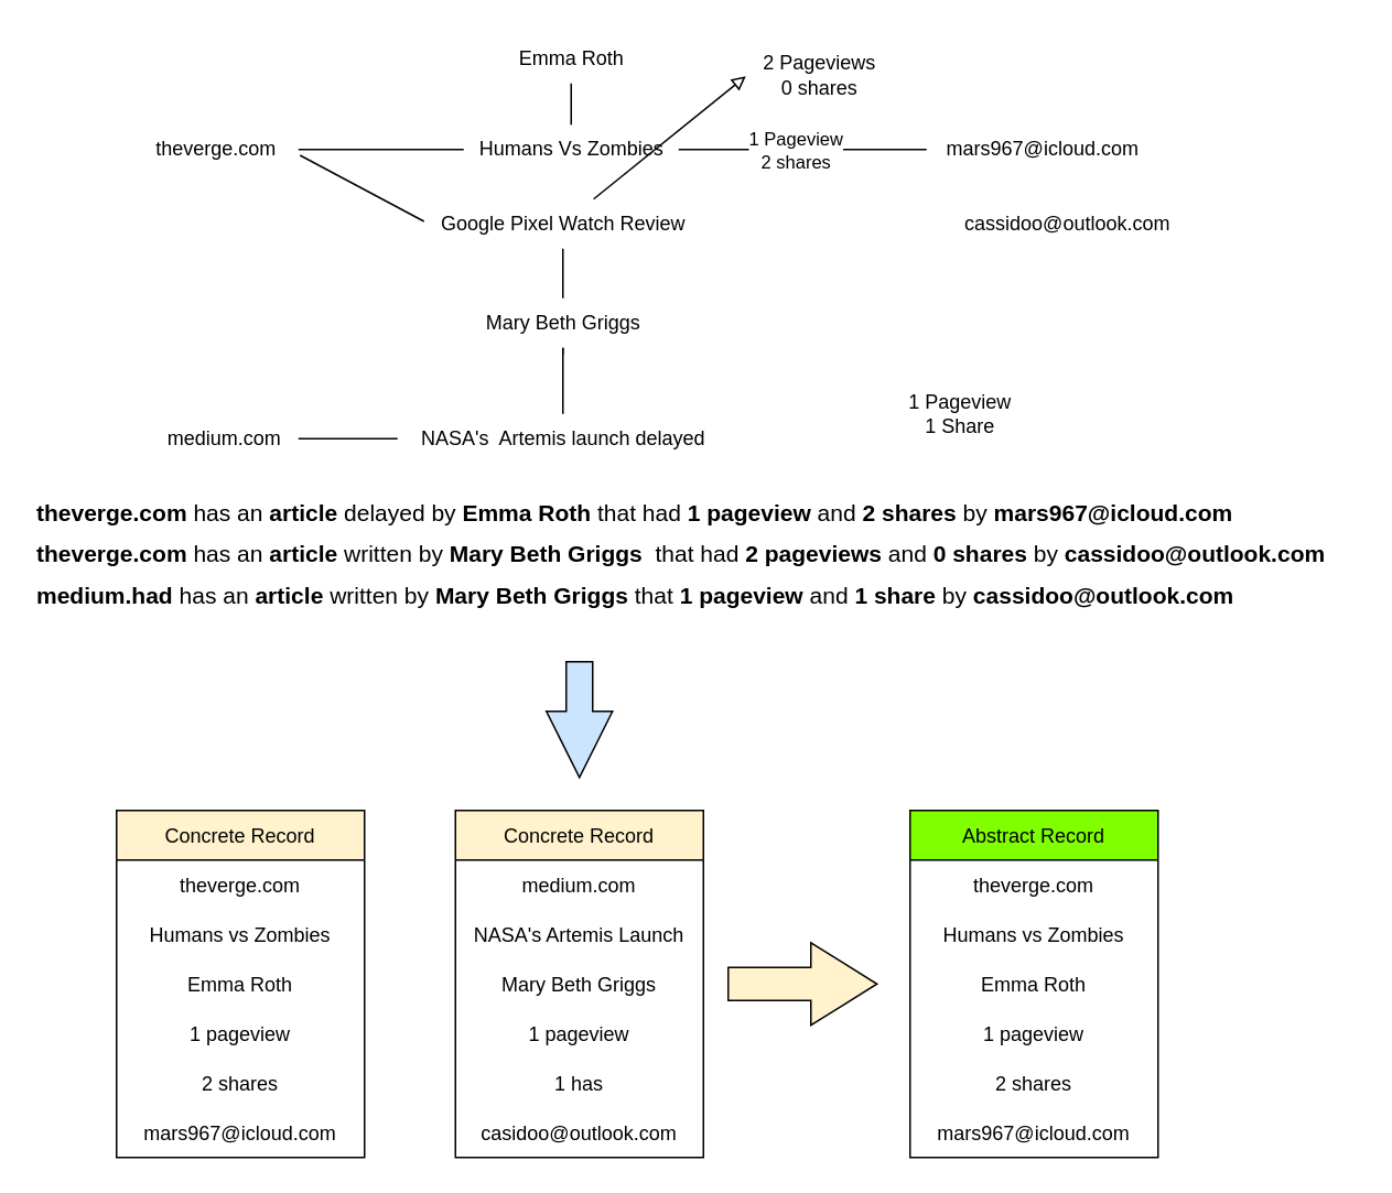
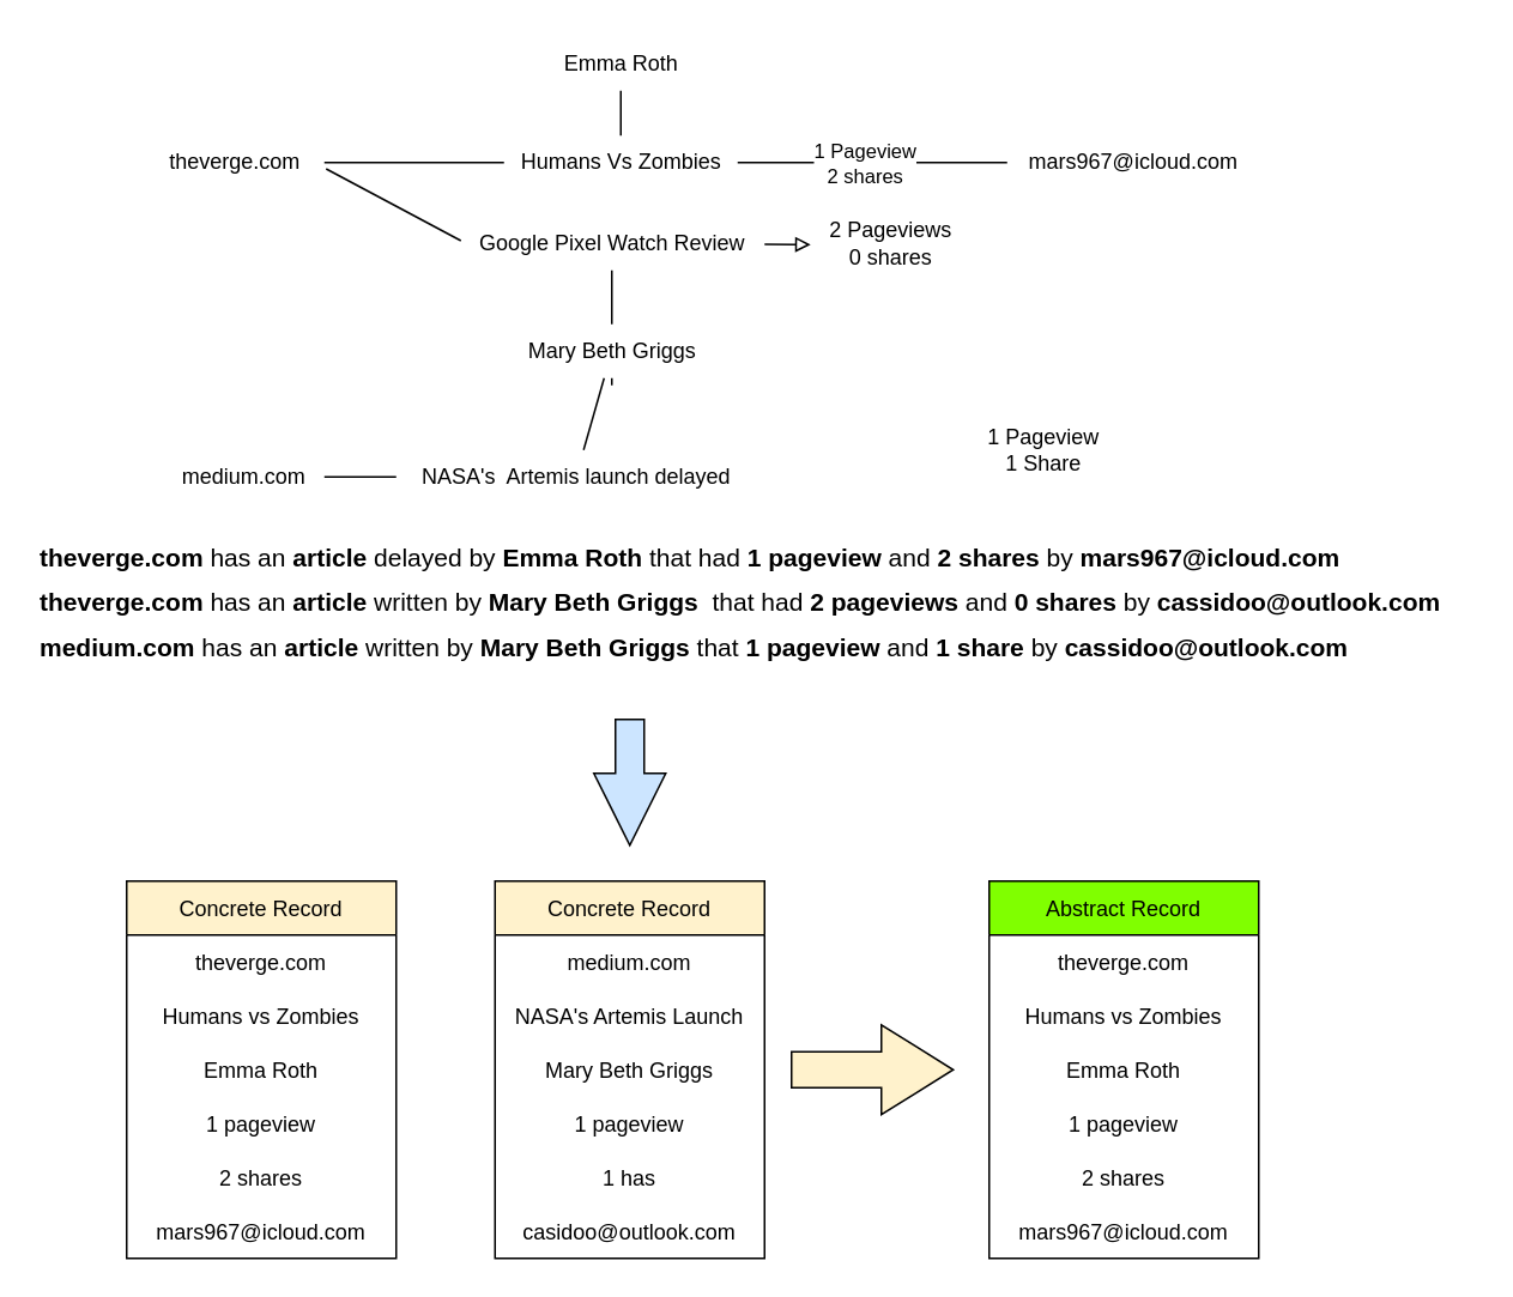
  <mxCell id="0" />
  <mxCell id="1" parent="0" />
  <mxCell id="2" style="edgeStyle=orthogonalEdgeStyle;rounded=0;orthogonalLoop=1;jettySize=auto;html=1;endArrow=none;endFill=0;" edge="1" parent="1" source="4" target="7"><mxGeometry relative="1" as="geometry" /></mxCell>
  <mxCell id="3" style="rounded=0;orthogonalLoop=1;jettySize=auto;html=1;entryX=0.006;entryY=0.45;entryDx=0;entryDy=0;entryPerimeter=0;endArrow=none;endFill=0;exitX=1.01;exitY=0.617;exitDx=0;exitDy=0;exitPerimeter=0;" edge="1" parent="1" source="4" target="11"><mxGeometry relative="1" as="geometry" /></mxCell>
  <mxCell id="4" value="theverge.com" style="text;html=1;align=center;verticalAlign=middle;resizable=0;points=[];autosize=1;strokeColor=none;fillColor=none;" vertex="1" parent="1"><mxGeometry x="80" y="75" width="100" height="30" as="geometry" /></mxCell>
  <mxCell id="5" style="edgeStyle=orthogonalEdgeStyle;rounded=0;orthogonalLoop=1;jettySize=auto;html=1;endArrow=none;endFill=0;" edge="1" parent="1" source="7" target="10"><mxGeometry relative="1" as="geometry" /></mxCell>
  <mxCell id="6" value="1 Pageview&lt;br&gt;2 shares" style="edgeLabel;html=1;align=center;verticalAlign=middle;resizable=0;points=[];" vertex="1" connectable="0" parent="5"><mxGeometry x="-0.213" y="-1" relative="1" as="geometry"><mxPoint x="11" y="-1" as="offset" /></mxGeometry></mxCell>
  <mxCell id="7" value="Humans Vs Zombies" style="text;html=1;align=center;verticalAlign=middle;resizable=0;points=[];autosize=1;strokeColor=none;fillColor=none;" vertex="1" parent="1"><mxGeometry x="280" y="75" width="130" height="30" as="geometry" /></mxCell>
  <mxCell id="8" style="edgeStyle=orthogonalEdgeStyle;rounded=0;orthogonalLoop=1;jettySize=auto;html=1;endArrow=none;endFill=0;" edge="1" parent="1" source="9" target="7"><mxGeometry relative="1" as="geometry" /></mxCell>
  <mxCell id="9" value="Emma Roth" style="text;html=1;align=center;verticalAlign=middle;resizable=0;points=[];autosize=1;strokeColor=none;fillColor=none;" vertex="1" parent="1"><mxGeometry x="300" y="20" width="90" height="30" as="geometry" /></mxCell>
  <mxCell id="10" value="mars967@icloud.com" style="text;html=1;align=center;verticalAlign=middle;resizable=0;points=[];autosize=1;strokeColor=none;fillColor=none;" vertex="1" parent="1"><mxGeometry x="560" y="75" width="140" height="30" as="geometry" /></mxCell>
  <mxCell id="11" value="Google Pixel Watch Review" style="text;html=1;align=center;verticalAlign=middle;resizable=0;points=[];autosize=1;strokeColor=none;fillColor=none;" vertex="1" parent="1"><mxGeometry x="255" y="120" width="170" height="30" as="geometry" /></mxCell>
- <mxCell id="12" value="cassidoo@outlook.com" style="text;html=1;align=center;verticalAlign=middle;resizable=0;points=[];autosize=1;strokeColor=none;fillColor=none;" vertex="1" parent="1"><mxGeometry x="570" y="120" width="150" height="30" as="geometry" /></mxCell>
- <mxCell id="13" value="2 Pageviews&lt;br&gt;0 shares" style="text;html=1;align=center;verticalAlign=middle;resizable=0;points=[];autosize=1;strokeColor=none;fillColor=none;" vertex="1" parent="1"><mxGeometry x="450" y="25" width="90" height="40" as="geometry" /></mxCell>
+ <mxCell id="13" value="2 Pageviews&lt;br&gt;0 shares" style="text;html=1;align=center;verticalAlign=middle;resizable=0;points=[];autosize=1;strokeColor=none;fillColor=none;" vertex="1" parent="1"><mxGeometry x="450" y="115" width="90" height="40" as="geometry" /></mxCell>
  <mxCell id="14" value="" style="edgeStyle=none;rounded=0;orthogonalLoop=1;jettySize=auto;html=1;entryX=0.007;entryY=0.517;entryDx=0;entryDy=0;entryPerimeter=0;endArrow=block;endFill=0;" edge="1" parent="1" source="11" target="13"><mxGeometry relative="1" as="geometry"><mxPoint x="430" y="135.201" as="sourcePoint" /><mxPoint x="561.05" y="135.51" as="targetPoint" /></mxGeometry></mxCell>
  <mxCell id="15" value="" style="edgeStyle=none;rounded=0;orthogonalLoop=1;jettySize=auto;html=1;endArrow=none;endFill=0;" edge="1" parent="1" source="16" target="11"><mxGeometry relative="1" as="geometry" /></mxCell>
  <mxCell id="16" value="Mary Beth Griggs" style="text;html=1;align=center;verticalAlign=middle;resizable=0;points=[];autosize=1;strokeColor=none;fillColor=none;" vertex="1" parent="1"><mxGeometry x="280" y="180" width="120" height="30" as="geometry" /></mxCell>
  <mxCell id="17" style="edgeStyle=none;rounded=0;orthogonalLoop=1;jettySize=auto;html=1;endArrow=none;endFill=0;" edge="1" parent="1" source="18" target="20"><mxGeometry relative="1" as="geometry"><mxPoint x="200" y="265" as="sourcePoint" /></mxGeometry></mxCell>
  <mxCell id="18" value="medium.com" style="text;html=1;align=center;verticalAlign=middle;resizable=0;points=[];autosize=1;strokeColor=none;fillColor=none;" vertex="1" parent="1"><mxGeometry x="90" y="250" width="90" height="30" as="geometry" /></mxCell>
  <mxCell id="19" style="edgeStyle=none;rounded=0;orthogonalLoop=1;jettySize=auto;html=1;endArrow=none;endFill=0;" edge="1" parent="1" source="20" target="16"><mxGeometry relative="1" as="geometry" /></mxCell>
- <mxCell id="20" value="NASA's&amp;nbsp; Artemis launch delayed" style="text;html=1;align=center;verticalAlign=middle;resizable=0;points=[];autosize=1;strokeColor=none;fillColor=none;" vertex="1" parent="1"><mxGeometry x="240" y="250" width="200" height="30" as="geometry" /></mxCell>
+ <mxCell id="20" value="NASA's&amp;nbsp; Artemis launch delayed" style="text;html=1;align=center;verticalAlign=middle;resizable=0;points=[];autosize=1;strokeColor=none;fillColor=none;" vertex="1" parent="1"><mxGeometry x="220" y="250" width="200" height="30" as="geometry" /></mxCell>
  <mxCell id="21" style="edgeStyle=none;rounded=0;orthogonalLoop=1;jettySize=auto;html=1;entryX=0.5;entryY=1.133;entryDx=0;entryDy=0;entryPerimeter=0;endArrow=none;endFill=0;" edge="1" parent="1" source="16" target="16"><mxGeometry relative="1" as="geometry" /></mxCell>
  <mxCell id="22" value="1 Pageview&lt;br&gt;1 Share" style="text;html=1;align=center;verticalAlign=middle;resizable=0;points=[];autosize=1;strokeColor=none;fillColor=none;" vertex="1" parent="1"><mxGeometry x="535" y="230" width="90" height="40" as="geometry" /></mxCell>
  <mxCell id="23" value="Concrete Record" style="swimlane;fontStyle=0;childLayout=stackLayout;horizontal=1;startSize=30;horizontalStack=0;resizeParent=1;resizeParentMax=0;resizeLast=0;collapsible=1;marginBottom=0;fillColor=#FFF2CC;align=center;" vertex="1" parent="1"><mxGeometry x="70" y="490" width="150" height="210" as="geometry" /></mxCell>
  <mxCell id="24" value="theverge.com" style="text;strokeColor=none;fillColor=none;align=center;verticalAlign=middle;spacingLeft=4;spacingRight=4;overflow=hidden;points=[[0,0.5],[1,0.5]];portConstraint=eastwest;rotatable=0;" vertex="1" parent="23"><mxGeometry y="30" width="150" height="30" as="geometry" /></mxCell>
  <mxCell id="25" value="Humans vs Zombies" style="text;strokeColor=none;fillColor=none;align=center;verticalAlign=middle;spacingLeft=4;spacingRight=4;overflow=hidden;points=[[0,0.5],[1,0.5]];portConstraint=eastwest;rotatable=0;" vertex="1" parent="23"><mxGeometry y="60" width="150" height="30" as="geometry" /></mxCell>
  <mxCell id="26" value="Emma Roth" style="text;strokeColor=none;fillColor=none;align=center;verticalAlign=middle;spacingLeft=4;spacingRight=4;overflow=hidden;points=[[0,0.5],[1,0.5]];portConstraint=eastwest;rotatable=0;" vertex="1" parent="23"><mxGeometry y="90" width="150" height="30" as="geometry" /></mxCell>
  <mxCell id="27" value="1 pageview" style="text;strokeColor=none;fillColor=none;align=center;verticalAlign=middle;spacingLeft=4;spacingRight=4;overflow=hidden;points=[[0,0.5],[1,0.5]];portConstraint=eastwest;rotatable=0;" vertex="1" parent="23"><mxGeometry y="120" width="150" height="30" as="geometry" /></mxCell>
  <mxCell id="28" value="2 shares" style="text;strokeColor=none;fillColor=none;align=center;verticalAlign=middle;spacingLeft=4;spacingRight=4;overflow=hidden;points=[[0,0.5],[1,0.5]];portConstraint=eastwest;rotatable=0;" vertex="1" parent="23"><mxGeometry y="150" width="150" height="30" as="geometry" /></mxCell>
  <mxCell id="29" value="mars967@icloud.com" style="text;strokeColor=none;fillColor=none;align=center;verticalAlign=middle;spacingLeft=4;spacingRight=4;overflow=hidden;points=[[0,0.5],[1,0.5]];portConstraint=eastwest;rotatable=0;" vertex="1" parent="23"><mxGeometry y="180" width="150" height="30" as="geometry" /></mxCell>
  <mxCell id="30" value="Concrete Record" style="swimlane;fontStyle=0;childLayout=stackLayout;horizontal=1;startSize=30;horizontalStack=0;resizeParent=1;resizeParentMax=0;resizeLast=0;collapsible=1;marginBottom=0;fillColor=#FFF2CC;align=center;" vertex="1" parent="1"><mxGeometry x="275" y="490" width="150" height="210" as="geometry" /></mxCell>
  <mxCell id="31" value="medium.com" style="text;strokeColor=none;fillColor=none;align=center;verticalAlign=middle;spacingLeft=4;spacingRight=4;overflow=hidden;points=[[0,0.5],[1,0.5]];portConstraint=eastwest;rotatable=0;" vertex="1" parent="30"><mxGeometry y="30" width="150" height="30" as="geometry" /></mxCell>
  <mxCell id="32" value="NASA's Artemis Launch" style="text;strokeColor=none;fillColor=none;align=center;verticalAlign=middle;spacingLeft=4;spacingRight=4;overflow=hidden;points=[[0,0.5],[1,0.5]];portConstraint=eastwest;rotatable=0;" vertex="1" parent="30"><mxGeometry y="60" width="150" height="30" as="geometry" /></mxCell>
  <mxCell id="33" value="Mary Beth Griggs" style="text;strokeColor=none;fillColor=none;align=center;verticalAlign=middle;spacingLeft=4;spacingRight=4;overflow=hidden;points=[[0,0.5],[1,0.5]];portConstraint=eastwest;rotatable=0;" vertex="1" parent="30"><mxGeometry y="90" width="150" height="30" as="geometry" /></mxCell>
  <mxCell id="34" value="1 pageview" style="text;strokeColor=none;fillColor=none;align=center;verticalAlign=middle;spacingLeft=4;spacingRight=4;overflow=hidden;points=[[0,0.5],[1,0.5]];portConstraint=eastwest;rotatable=0;" vertex="1" parent="30"><mxGeometry y="120" width="150" height="30" as="geometry" /></mxCell>
  <mxCell id="35" value="1 has" style="text;strokeColor=none;fillColor=none;align=center;verticalAlign=middle;spacingLeft=4;spacingRight=4;overflow=hidden;points=[[0,0.5],[1,0.5]];portConstraint=eastwest;rotatable=0;" vertex="1" parent="30"><mxGeometry y="150" width="150" height="30" as="geometry" /></mxCell>
  <mxCell id="36" value="casidoo@outlook.com" style="text;strokeColor=none;fillColor=none;align=center;verticalAlign=middle;spacingLeft=4;spacingRight=4;overflow=hidden;points=[[0,0.5],[1,0.5]];portConstraint=eastwest;rotatable=0;" vertex="1" parent="30"><mxGeometry y="180" width="150" height="30" as="geometry" /></mxCell>
  <mxCell id="37" value="Abstract Record" style="swimlane;fontStyle=0;childLayout=stackLayout;horizontal=1;startSize=30;horizontalStack=0;resizeParent=1;resizeParentMax=0;resizeLast=0;collapsible=1;marginBottom=0;fillColor=#80FF00;align=center;" vertex="1" parent="1"><mxGeometry x="550" y="490" width="150" height="210" as="geometry" /></mxCell>
  <mxCell id="38" value="theverge.com" style="text;strokeColor=none;fillColor=none;align=center;verticalAlign=middle;spacingLeft=4;spacingRight=4;overflow=hidden;points=[[0,0.5],[1,0.5]];portConstraint=eastwest;rotatable=0;" vertex="1" parent="37"><mxGeometry y="30" width="150" height="30" as="geometry" /></mxCell>
  <mxCell id="39" value="Humans vs Zombies" style="text;strokeColor=none;fillColor=none;align=center;verticalAlign=middle;spacingLeft=4;spacingRight=4;overflow=hidden;points=[[0,0.5],[1,0.5]];portConstraint=eastwest;rotatable=0;" vertex="1" parent="37"><mxGeometry y="60" width="150" height="30" as="geometry" /></mxCell>
  <mxCell id="40" value="Emma Roth" style="text;strokeColor=none;fillColor=none;align=center;verticalAlign=middle;spacingLeft=4;spacingRight=4;overflow=hidden;points=[[0,0.5],[1,0.5]];portConstraint=eastwest;rotatable=0;" vertex="1" parent="37"><mxGeometry y="90" width="150" height="30" as="geometry" /></mxCell>
  <mxCell id="41" value="1 pageview" style="text;strokeColor=none;fillColor=none;align=center;verticalAlign=middle;spacingLeft=4;spacingRight=4;overflow=hidden;points=[[0,0.5],[1,0.5]];portConstraint=eastwest;rotatable=0;" vertex="1" parent="37"><mxGeometry y="120" width="150" height="30" as="geometry" /></mxCell>
  <mxCell id="42" value="2 shares" style="text;strokeColor=none;fillColor=none;align=center;verticalAlign=middle;spacingLeft=4;spacingRight=4;overflow=hidden;points=[[0,0.5],[1,0.5]];portConstraint=eastwest;rotatable=0;" vertex="1" parent="37"><mxGeometry y="150" width="150" height="30" as="geometry" /></mxCell>
  <mxCell id="43" value="mars967@icloud.com" style="text;strokeColor=none;fillColor=none;align=center;verticalAlign=middle;spacingLeft=4;spacingRight=4;overflow=hidden;points=[[0,0.5],[1,0.5]];portConstraint=eastwest;rotatable=0;" vertex="1" parent="37"><mxGeometry y="180" width="150" height="30" as="geometry" /></mxCell>
  <mxCell id="44" value="" style="html=1;shadow=0;dashed=0;align=center;verticalAlign=middle;shape=mxgraph.arrows2.arrow;dy=0.6;dx=40;direction=south;notch=0;fillColor=#CCE5FF;" vertex="1" parent="1"><mxGeometry x="330" y="400" width="40" height="70" as="geometry" /></mxCell>
  <mxCell id="45" value="" style="html=1;shadow=0;dashed=0;align=center;verticalAlign=middle;shape=mxgraph.arrows2.arrow;dy=0.6;dx=40;notch=0;fillColor=#FFF2CC;" vertex="1" parent="1"><mxGeometry x="440" y="570" width="90" height="50" as="geometry" /></mxCell>
  <mxCell id="46" value="&lt;font style=&quot;font-size: 14px;&quot;&gt;&lt;b&gt;theverge.com&lt;/b&gt; has an &lt;b&gt;article&lt;/b&gt; delayed by &lt;b&gt;Emma Roth&lt;/b&gt; that had &lt;b&gt;1 pageview&lt;/b&gt; and &lt;b&gt;2 shares&lt;/b&gt;&amp;nbsp;by&amp;nbsp;&lt;b&gt;mars967@icloud.com&amp;nbsp;&lt;/b&gt;&lt;/font&gt;" style="text;html=1;align=left;verticalAlign=middle;resizable=0;points=[];autosize=1;strokeColor=none;fillColor=none;" vertex="1" parent="1"><mxGeometry x="20" y="295" width="740" height="30" as="geometry" /></mxCell>
  <mxCell id="47" value="&lt;b&gt;theverge.com&lt;/b&gt; has an &lt;b&gt;article&lt;/b&gt; written by &lt;b&gt;Mary Beth Griggs&lt;/b&gt;&amp;nbsp; that had &lt;b&gt;2 pageviews&lt;/b&gt; and &lt;b&gt;0 shares&lt;/b&gt;&amp;nbsp;by&amp;nbsp;&lt;b&gt;cassidoo@outlook.com&lt;/b&gt;" style="text;html=1;align=left;verticalAlign=middle;resizable=0;points=[];autosize=1;strokeColor=none;fillColor=none;fontSize=14;" vertex="1" parent="1"><mxGeometry x="20" y="320" width="800" height="30" as="geometry" /></mxCell>
- <mxCell id="48" value="&lt;b&gt;medium.had&lt;/b&gt; has an &lt;b&gt;article&lt;/b&gt; written by &lt;b&gt;Mary Beth Griggs&lt;/b&gt; that &lt;b&gt;1 pageview &lt;/b&gt;and &lt;b&gt;1 share&lt;/b&gt; by &lt;b&gt;cassidoo@outlook.com&lt;/b&gt;&amp;nbsp;" style="text;html=1;align=left;verticalAlign=middle;resizable=0;points=[];autosize=1;strokeColor=none;fillColor=none;fontSize=14;" vertex="1" parent="1"><mxGeometry x="20" y="345" width="760" height="30" as="geometry" /></mxCell>
+ <mxCell id="48" value="&lt;b&gt;medium.com&lt;/b&gt; has an &lt;b&gt;article&lt;/b&gt; written by &lt;b&gt;Mary Beth Griggs&lt;/b&gt; that &lt;b&gt;1 pageview &lt;/b&gt;and &lt;b&gt;1 share&lt;/b&gt; by &lt;b&gt;cassidoo@outlook.com&lt;/b&gt;&amp;nbsp;" style="text;html=1;align=left;verticalAlign=middle;resizable=0;points=[];autosize=1;strokeColor=none;fillColor=none;fontSize=14;" vertex="1" parent="1"><mxGeometry x="20" y="345" width="760" height="30" as="geometry" /></mxCell>
